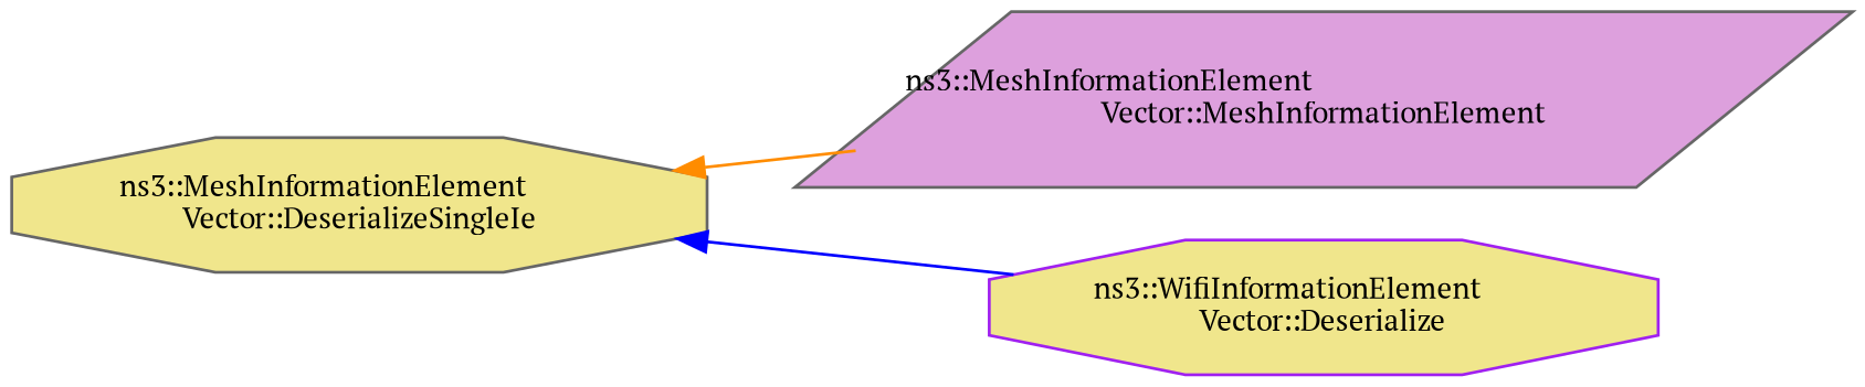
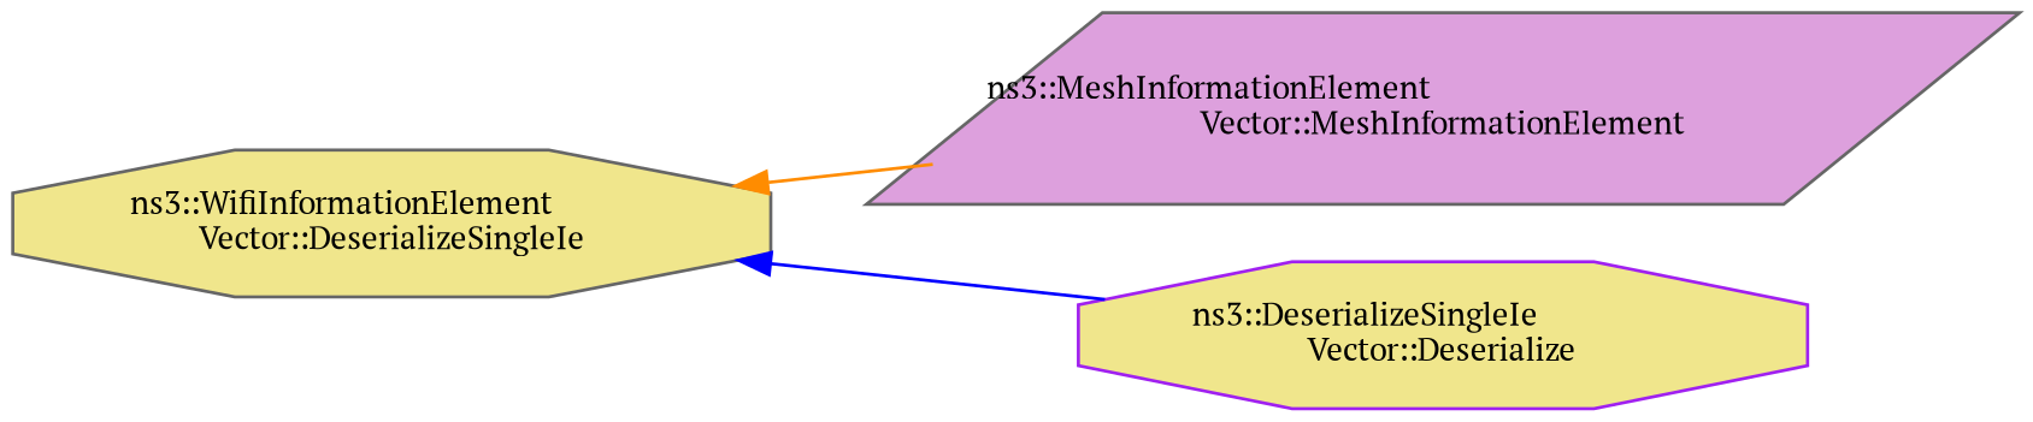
  digraph {
    fontname="PT Serif"
    rankdir=LR
    node [color=gray40 fillcolor=khaki fontname="PT Serif" fontsize=10 shape=octagon style=filled]
    edge [dir=back fontname="PT Serif" fontsize=10 labelfontname=Helvetica labelfontsize=10 style=solid]
-   n1 [fontcolor=black height=0.2 label="ns3::MeshInformationElement\lVector::DeserializeSingleIe" width=0.4]
+   n1 [fontcolor=black height=0.2 label="ns3::WifiInformationElement\lVector::DeserializeSingleIe" width=0.4]
    n2 [fillcolor=plum height=0.2 label="ns3::MeshInformationElement\lVector::MeshInformationElement" shape=parallelogram width=0.4]
-   n3 [color=purple height=0.2 label="ns3::WifiInformationElement\lVector::Deserialize" width=0.4]
+   n3 [color=purple height=0.2 label="ns3::DeserializeSingleIe\lVector::Deserialize" width=0.4]
    n1 -> n2 [color=darkorange]
    n1 -> n3 [color=blue]
  }
